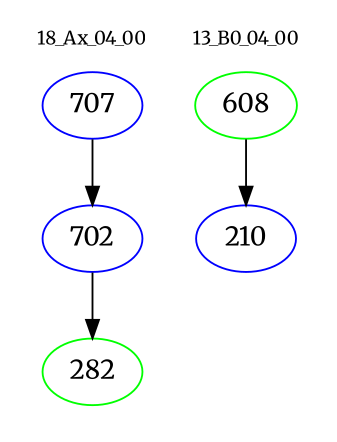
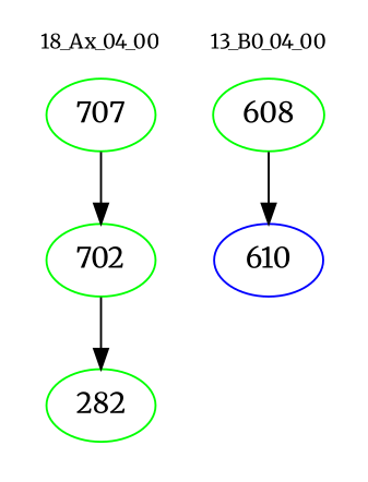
  digraph {
    fontname=Merriweather
    node [color=green fontname=Merriweather]
    edge [color=black fontname=Merriweather]
-   n1 [color=blue label=707]
-   n2 [color=blue label=702]
+   n1 [label=707]
+   n2 [label=702]
    n3 [label=282]
    n4 [label=608]
-   n5 [color=blue label=210]
+   n5 [color=blue label=610]
    subgraph cluster_1 {
      color=white
      fontsize=10
      label="18_Ax_04_00"
      n1
      n2
      n3
    }
    subgraph cluster_2 {
      color=white
      fontsize=10
      label="13_B0_04_00"
      n4
      n5
    }
    n1 -> n2
    n2 -> n3
    n4 -> n5
  }
